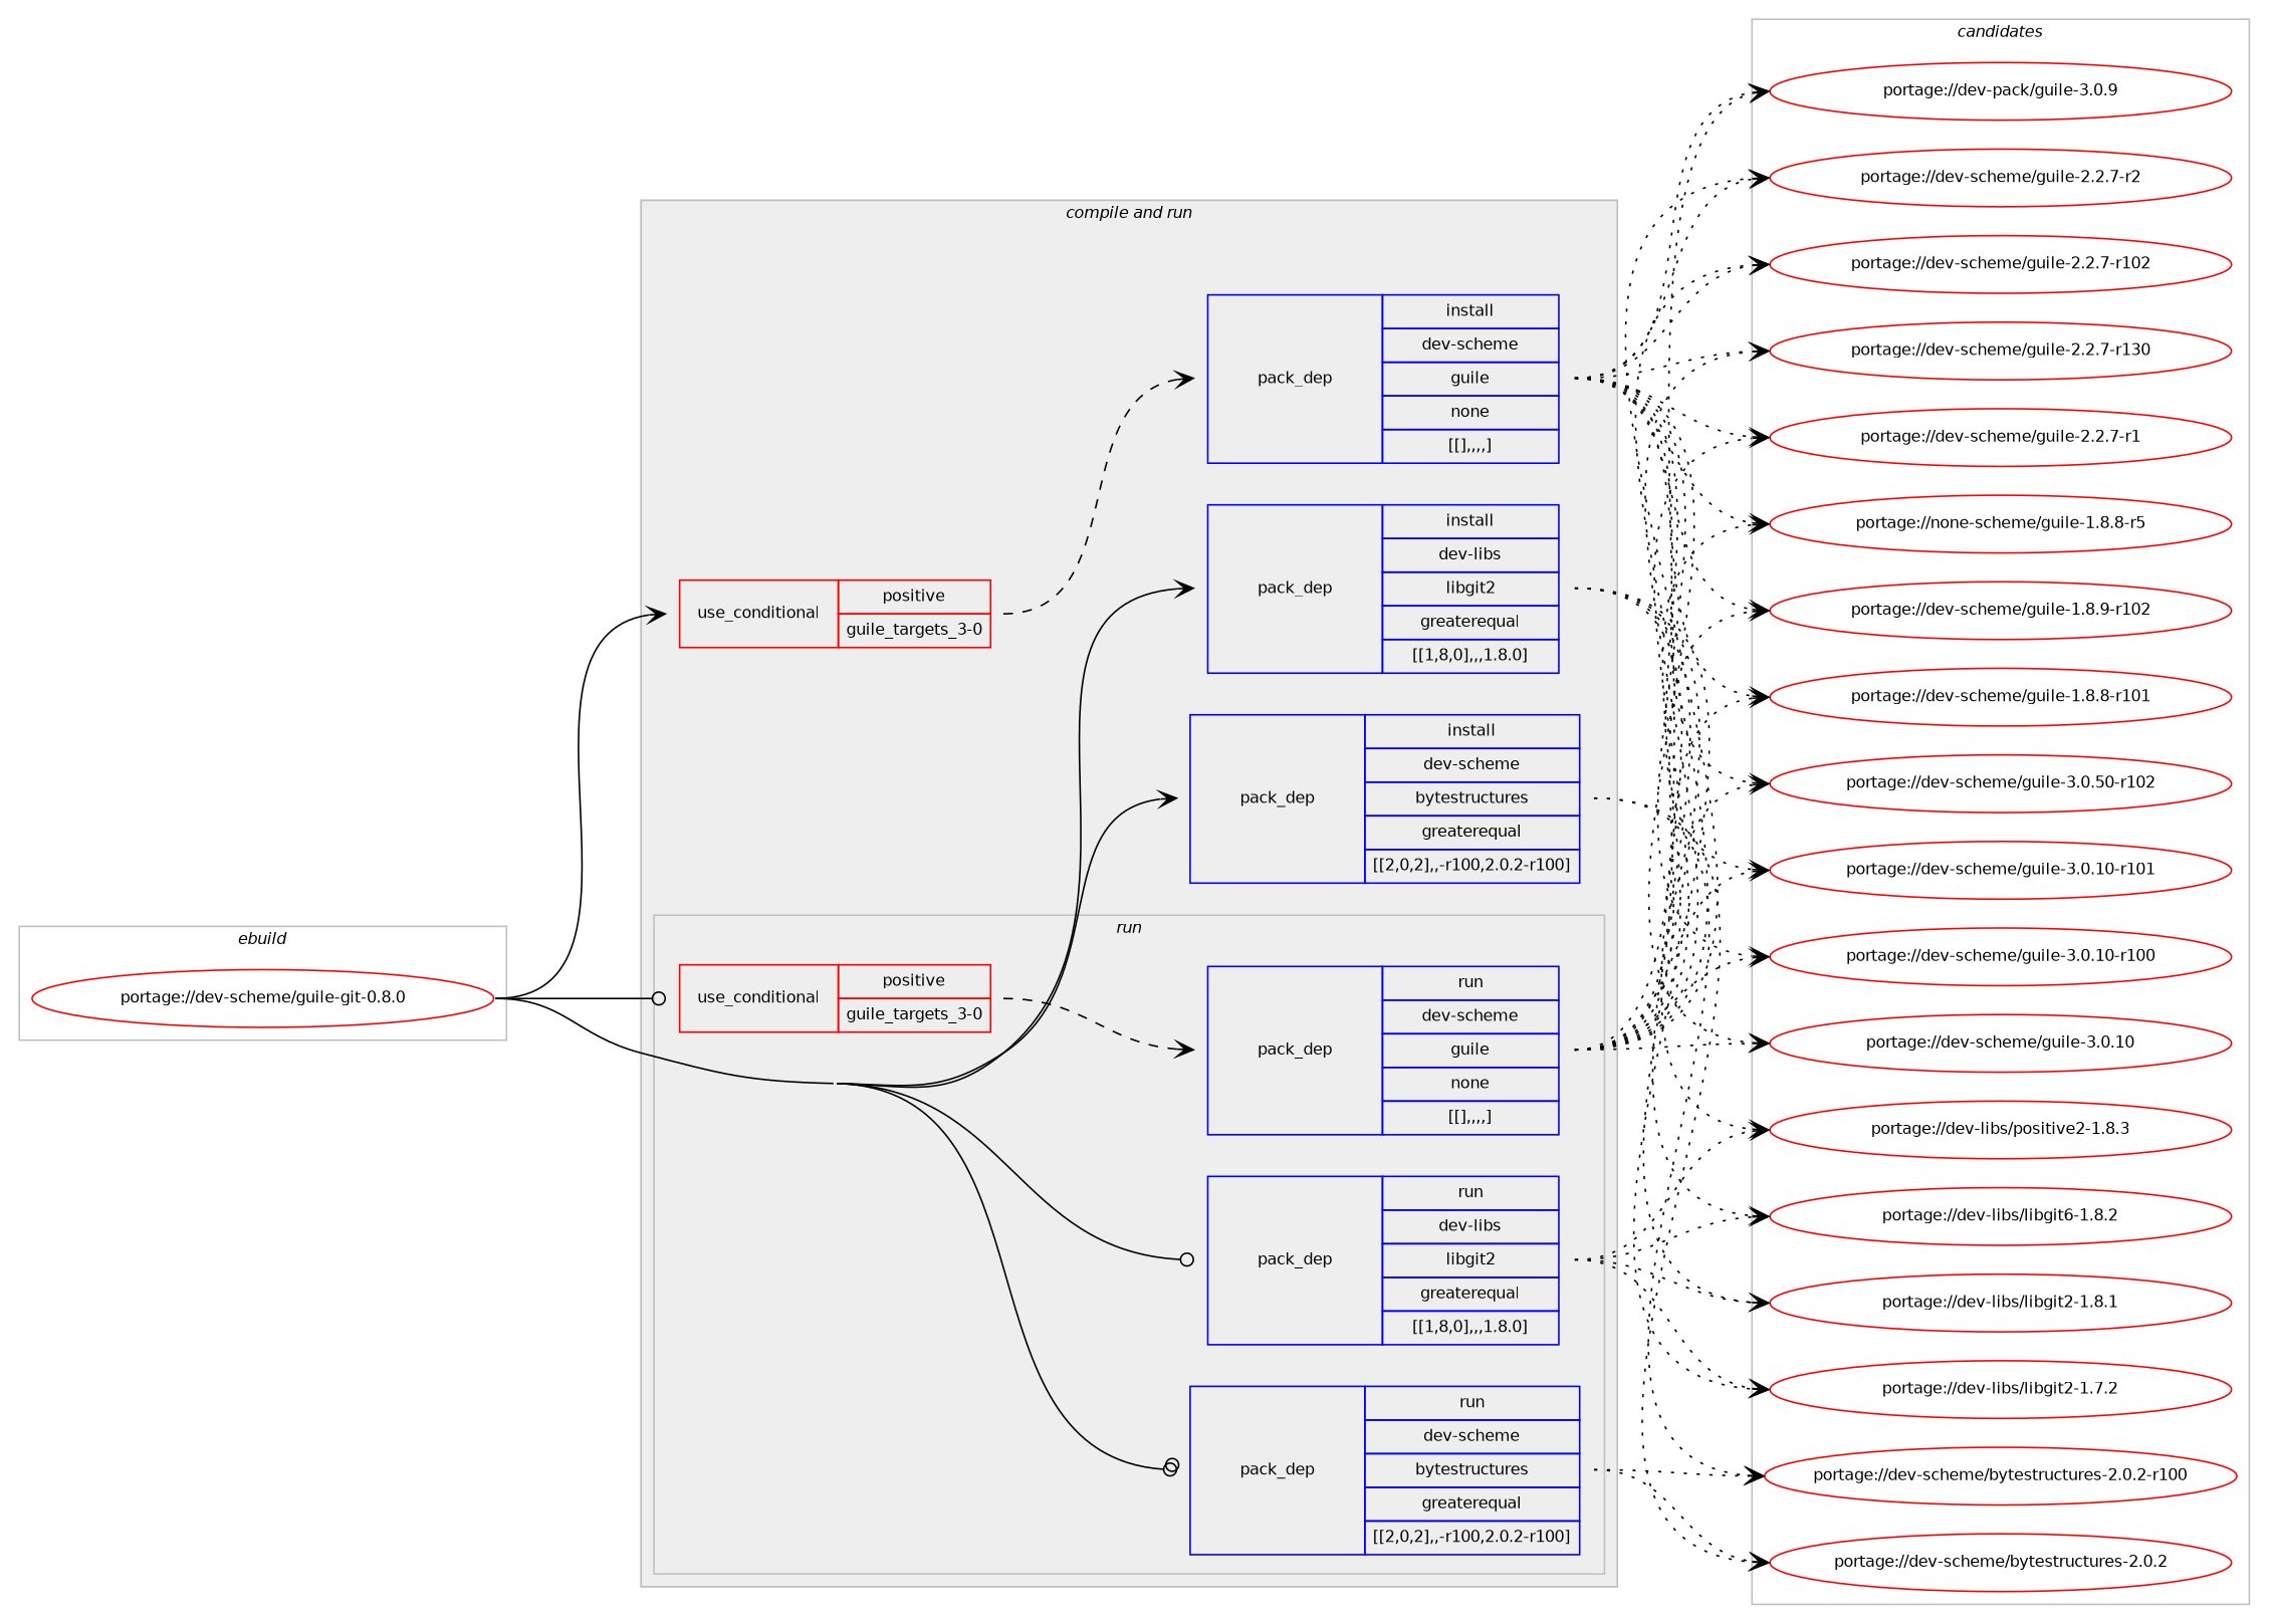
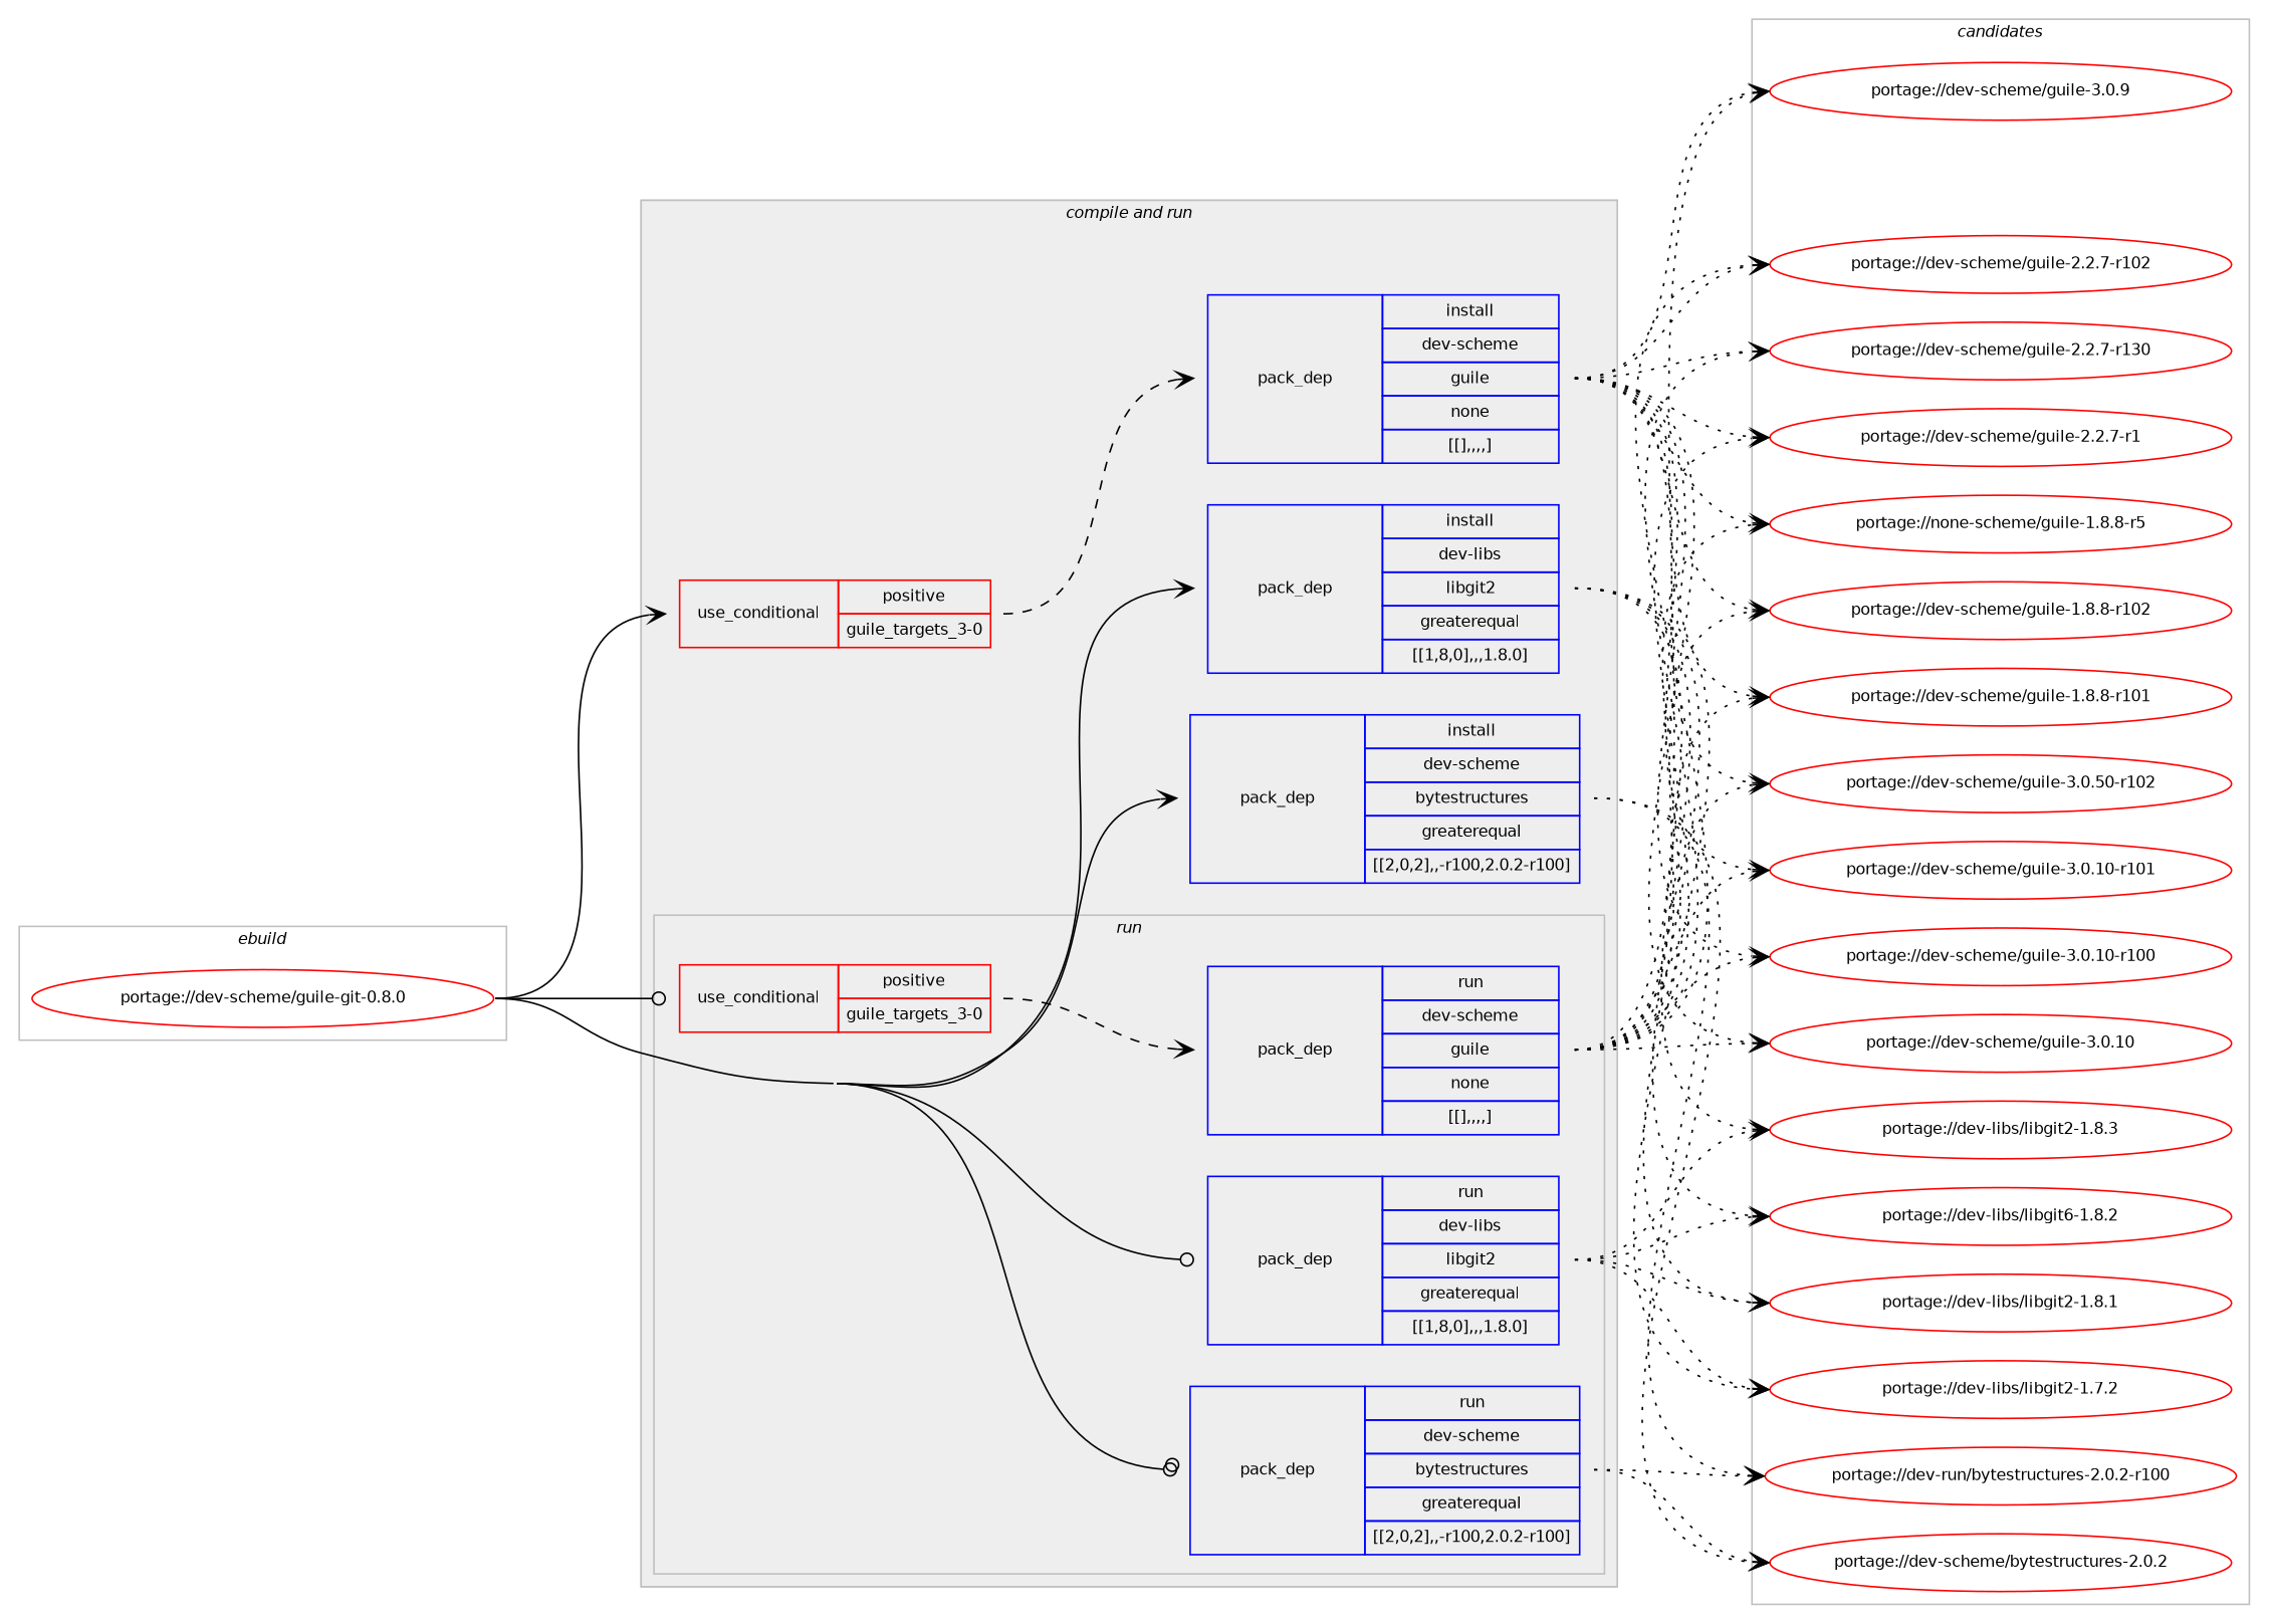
  digraph {
    compound=true
    concentrate=true
    fontname=Helvetica
    fontsize=10
    newrank=true
    rankdir=LR
    ranksep=1.5
    node [color=red fontname=Helvetica fontsize=10]
    edge [arrowhead=vee headport=w style=dotted tailport=e weight=100]
    n1 [label="portage://dev-scheme/guile-git-0.8.0" width=4]
    n2 [color=blue label=<<TABLE BORDER="0" CELLBORDER="1" CELLSPACING="0" CELLPADDING="4" WIDTH="220"><TR><TD ROWSPAN="6" CELLPADDING="30">pack_dep</TD></TR><TR><TD WIDTH="110">install</TD></TR><TR><TD>dev-scheme</TD></TR><TR><TD>guile</TD></TR><TR><TD>none</TD></TR><TR><TD>[[],,,,]</TD></TR></TABLE>> shape=none]
    n3 [label=<<TABLE BORDER="0" CELLBORDER="1" CELLSPACING="0" CELLPADDING="4"><TR><TD ROWSPAN="3" CELLPADDING="10">use_conditional</TD></TR><TR><TD>positive</TD></TR><TR><TD>guile_targets_3-0</TD></TR></TABLE>> shape=none]
    n4 [color=blue label=<<TABLE BORDER="0" CELLBORDER="1" CELLSPACING="0" CELLPADDING="4" WIDTH="220"><TR><TD ROWSPAN="6" CELLPADDING="30">pack_dep</TD></TR><TR><TD WIDTH="110">install</TD></TR><TR><TD>dev-libs</TD></TR><TR><TD>libgit2</TD></TR><TR><TD>greaterequal</TD></TR><TR><TD>[[1,8,0],,,1.8.0]</TD></TR></TABLE>> shape=none]
    n5 [color=blue label=<<TABLE BORDER="0" CELLBORDER="1" CELLSPACING="0" CELLPADDING="4" WIDTH="220"><TR><TD ROWSPAN="6" CELLPADDING="30">pack_dep</TD></TR><TR><TD WIDTH="110">install</TD></TR><TR><TD>dev-scheme</TD></TR><TR><TD>bytestructures</TD></TR><TR><TD>greaterequal</TD></TR><TR><TD>[[2,0,2],,-r100,2.0.2-r100]</TD></TR></TABLE>> shape=none]
    n6 [color=blue label=<<TABLE BORDER="0" CELLBORDER="1" CELLSPACING="0" CELLPADDING="4" WIDTH="220"><TR><TD ROWSPAN="6" CELLPADDING="30">pack_dep</TD></TR><TR><TD WIDTH="110">run</TD></TR><TR><TD>dev-scheme</TD></TR><TR><TD>guile</TD></TR><TR><TD>none</TD></TR><TR><TD>[[],,,,]</TD></TR></TABLE>> shape=none]
    n7 [label=<<TABLE BORDER="0" CELLBORDER="1" CELLSPACING="0" CELLPADDING="4"><TR><TD ROWSPAN="3" CELLPADDING="10">use_conditional</TD></TR><TR><TD>positive</TD></TR><TR><TD>guile_targets_3-0</TD></TR></TABLE>> shape=none]
    n8 [color=blue label=<<TABLE BORDER="0" CELLBORDER="1" CELLSPACING="0" CELLPADDING="4" WIDTH="220"><TR><TD ROWSPAN="6" CELLPADDING="30">pack_dep</TD></TR><TR><TD WIDTH="110">run</TD></TR><TR><TD>dev-libs</TD></TR><TR><TD>libgit2</TD></TR><TR><TD>greaterequal</TD></TR><TR><TD>[[1,8,0],,,1.8.0]</TD></TR></TABLE>> shape=none]
    n9 [color=blue label=<<TABLE BORDER="0" CELLBORDER="1" CELLSPACING="0" CELLPADDING="4" WIDTH="220"><TR><TD ROWSPAN="6" CELLPADDING="30">pack_dep</TD></TR><TR><TD WIDTH="110">run</TD></TR><TR><TD>dev-scheme</TD></TR><TR><TD>bytestructures</TD></TR><TR><TD>greaterequal</TD></TR><TR><TD>[[2,0,2],,-r100,2.0.2-r100]</TD></TR></TABLE>> shape=none]
    n10 [label="portage://dev-scheme/guile-3.0.50-r102" width=4]
    n11 [label="portage://dev-scheme/guile-3.0.10-r101" width=4]
    n12 [label="portage://dev-scheme/guile-3.0.10-r100" width=4]
    n13 [label="portage://dev-scheme/guile-3.0.10" width=4]
-   n14 [label="portage://dev-pack/guile-3.0.9" width=4]
-   n15 [label="portage://dev-scheme/guile-2.2.7-r2" width=4]
+   n14 [label="portage://dev-scheme/guile-3.0.9" width=4]
    n16 [label="portage://dev-scheme/guile-2.2.7-r102" width=4]
    n17 [label="portage://dev-scheme/guile-2.2.7-r130" width=4]
    n18 [label="portage://dev-scheme/guile-2.2.7-r1" width=4]
    n19 [label="portage://none-scheme/guile-1.8.8-r5" width=4]
-   n20 [label="portage://dev-scheme/guile-1.8.9-r102" width=4]
+   n20 [label="portage://dev-scheme/guile-1.8.8-r102" width=4]
    n21 [label="portage://dev-scheme/guile-1.8.8-r101" width=4]
-   n22 [label="portage://dev-libs/positive2-1.8.3" width=4]
+   n22 [label="portage://dev-libs/libgit2-1.8.3" width=4]
    n23 [label="portage://dev-libs/libgit6-1.8.2" width=4]
    n24 [label="portage://dev-libs/libgit2-1.8.1" width=4]
    n25 [label="portage://dev-libs/libgit2-1.7.2" width=4]
-   n26 [label="portage://dev-scheme/bytestructures-2.0.2-r100" width=4]
+   n26 [label="portage://dev-run/bytestructures-2.0.2-r100" width=4]
    n27 [label="portage://dev-scheme/bytestructures-2.0.2" width=4]
    subgraph cluster_1 {
      color=gray
      label=<<i>ebuild</i>>
      n1
    }
    subgraph cluster_2 {
      color=gray
      label=<<i>dependencies</i>>
      subgraph cluster_3 {
        color=gray
        fillcolor="#eeeeee"
        label=<<i>compile</i>>
        style=filled
        subgraph sub_4 {
          color=gray
          fillcolor="#eeeeee"
          label=<<i>compile</i>>
          style=filled
          n3
          subgraph sub_5 {
            color=gray
            fillcolor="#eeeeee"
            label=<<i>compile</i>>
            style=filled
            n2
          }
        }
        subgraph sub_6 {
          color=gray
          fillcolor="#eeeeee"
          label=<<i>compile</i>>
          style=filled
          n4
        }
        subgraph sub_7 {
          color=gray
          fillcolor="#eeeeee"
          label=<<i>compile</i>>
          style=filled
          n5
        }
      }
      subgraph cluster_8 {
        color=gray
        fillcolor="#eeeeee"
        label=<<i>compile and run</i>>
        style=filled
      }
      subgraph cluster_9 {
        color=gray
        fillcolor="#eeeeee"
        label=<<i>run</i>>
        style=filled
        subgraph sub_10 {
          color=gray
          fillcolor="#eeeeee"
          label=<<i>run</i>>
          style=filled
          n7
          subgraph sub_11 {
            color=gray
            fillcolor="#eeeeee"
            label=<<i>run</i>>
            style=filled
            n6
          }
        }
        subgraph sub_12 {
          color=gray
          fillcolor="#eeeeee"
          label=<<i>run</i>>
          style=filled
          n8
        }
        subgraph sub_13 {
          color=gray
          fillcolor="#eeeeee"
          label=<<i>run</i>>
          style=filled
          n9
        }
      }
    }
    subgraph cluster_14 {
      color=gray
      label=<<i>candidates</i>>
      rank=same
      subgraph sub_15 {
        color=black
        label=<<i>candidates</i>>
        nodesep=1
        rank=same
        n10
        n11
        n12
        n13
        n14
-       n15
        n16
        n17
        n18
        n19
        n20
        n21
      }
      subgraph sub_16 {
        color=black
        label=<<i>candidates</i>>
        nodesep=1
        rank=same
        n22
        n23
        n24
        n25
      }
      subgraph sub_17 {
        color=black
        label=<<i>candidates</i>>
        nodesep=1
        rank=same
        n26
        n27
      }
      subgraph sub_18 {
        color=black
        label=<<i>candidates</i>>
        nodesep=1
        rank=same
        n10
        n11
        n12
        n13
        n14
-       n15
        n16
        n17
        n18
        n19
        n20
        n21
      }
      subgraph sub_19 {
        color=black
        label=<<i>candidates</i>>
        nodesep=1
        rank=same
        n22
        n23
        n24
        n25
      }
      subgraph sub_20 {
        color=black
        label=<<i>candidates</i>>
        nodesep=1
        rank=same
        n26
        n27
      }
    }
    n1 -> n3 [style=solid weight=20]
    n1 -> n4 [style=solid weight=20]
    n1 -> n5 [style=solid weight=20]
    n1 -> n7 [arrowhead=odot style=solid weight=20]
    n1 -> n8 [arrowhead=odot style=solid weight=20]
    n1 -> n9 [arrowhead=odot style=solid weight=20]
    n2 -> n10
    n2 -> n11
    n2 -> n12
    n2 -> n13
    n2 -> n14
-   n2 -> n15
    n2 -> n16
    n2 -> n17
    n2 -> n18
    n2 -> n19
    n2 -> n20
    n2 -> n21
    n3 -> n2 [style=dashed weight=20]
    n4 -> n22
    n4 -> n23
    n4 -> n24
    n4 -> n25
    n5 -> n26
    n5 -> n27
    n6 -> n10
    n6 -> n11
    n6 -> n12
    n6 -> n13
    n6 -> n14
-   n6 -> n15
    n6 -> n16
    n6 -> n17
    n6 -> n18
    n6 -> n19
    n6 -> n20
    n6 -> n21
    n7 -> n6 [style=dashed weight=20]
    n8 -> n22
    n8 -> n23
    n8 -> n24
    n8 -> n25
    n9 -> n26
    n9 -> n27
  }
